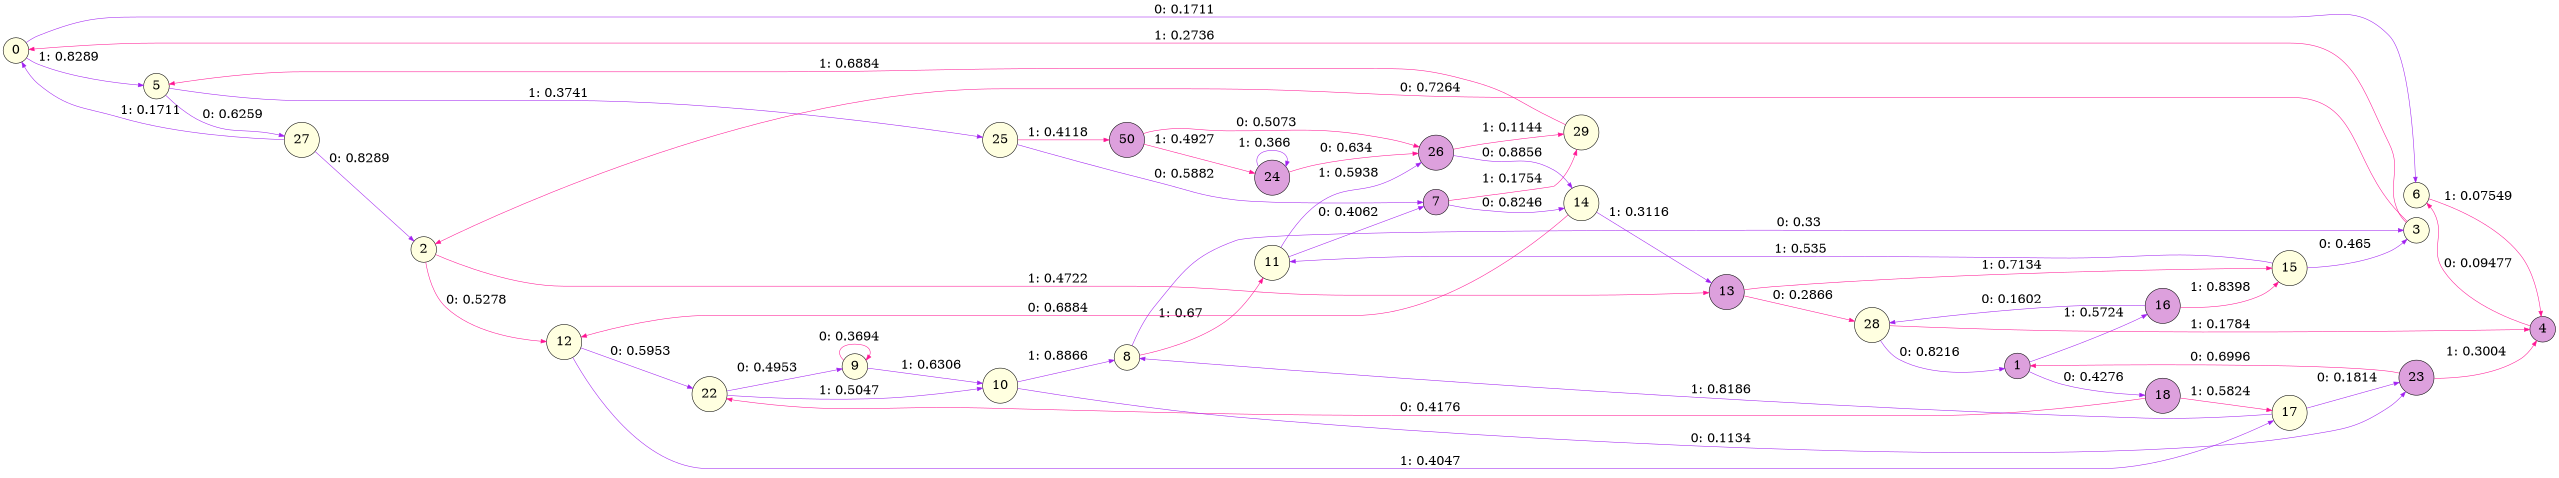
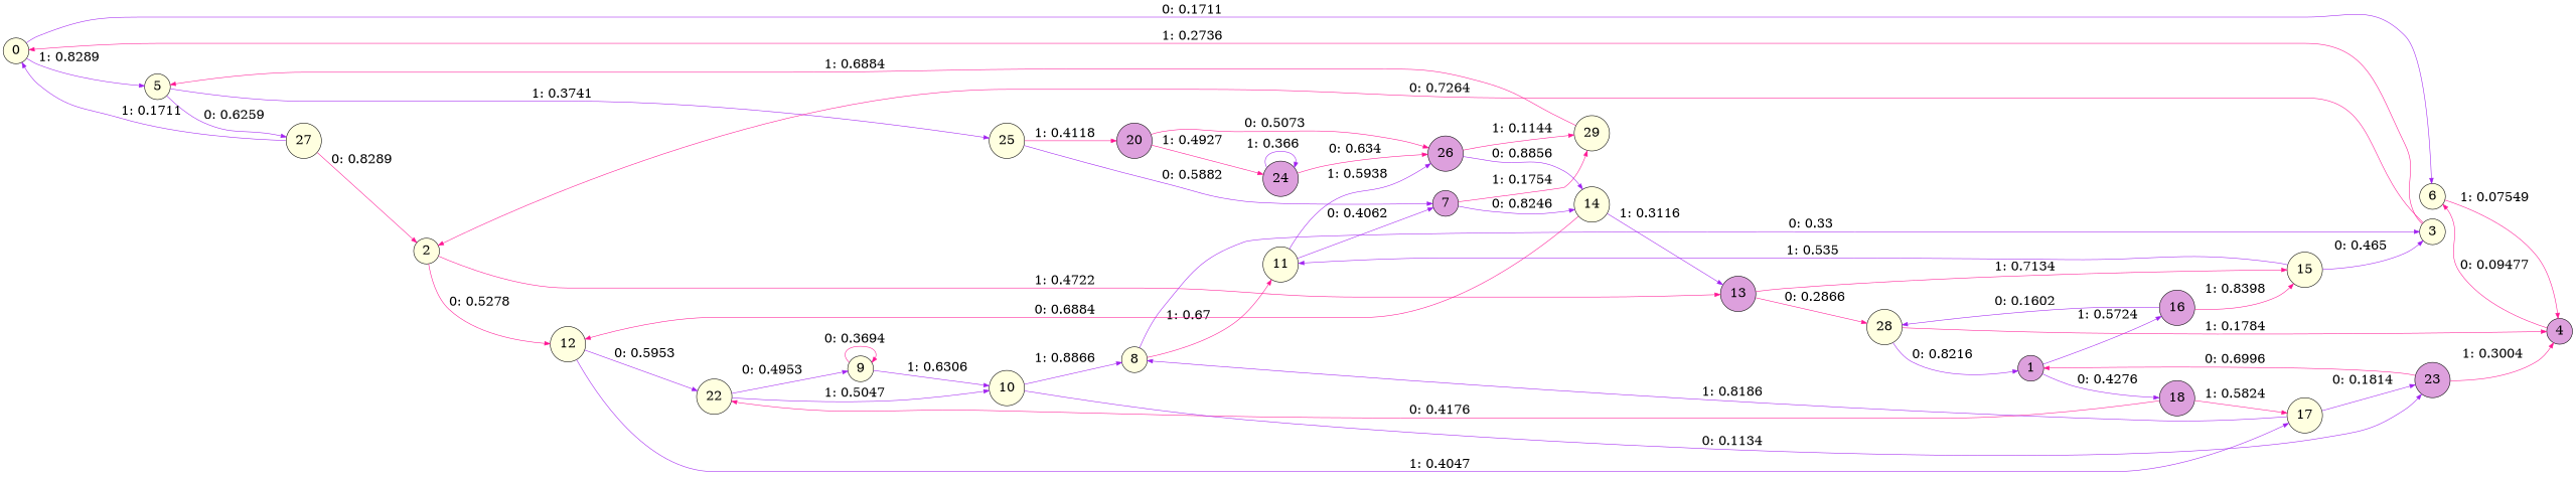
  digraph {
    rankdir=LR
    node [fillcolor=lightyellow fontsize=24 shape=circle style=filled]
    edge [color=purple fontsize=24]
    0
    6
    5
    4 [fillcolor=plum]
    27
    25
    2
    7 [fillcolor=plum]
-   20 [fillcolor=plum label=50]
+   20 [fillcolor=plum]
    1 [fillcolor=plum]
    18 [fillcolor=plum]
    16 [fillcolor=plum]
    22
    17
    28
    15
    9
    10
    8
    23 [fillcolor=plum]
    3
    11
    12
    13 [fillcolor=plum]
    14
    29
    26 [fillcolor=plum]
    24 [fillcolor=plum]
    0 -> 6 [label="0: 0.1711   "]
    0 -> 5 [label="1: 0.8289   "]
    6 -> 4 [color=deeppink label="1: 0.07549  "]
    5 -> 27 [label="0: 0.6259   "]
    5 -> 25 [label="1: 0.3741   "]
    4 -> 6 [color=deeppink label="0: 0.09477  "]
    27 -> 0 [label="1: 0.1711   "]
-   27 -> 2 [label="0: 0.8289   "]
+   27 -> 2 [color=deeppink label="0: 0.8289   "]
    25 -> 7 [label="0: 0.5882   "]
    25 -> 20 [color=deeppink label="1: 0.4118   "]
    2 -> 12 [color=deeppink label="0: 0.5278   "]
    2 -> 13 [color=deeppink label="1: 0.4722   "]
    7 -> 14 [label="0: 0.8246   "]
    7 -> 29 [color=deeppink label="1: 0.1754   "]
    20 -> 26 [color=deeppink label="0: 0.5073   "]
    20 -> 24 [color=deeppink label="1: 0.4927   "]
    1 -> 18 [label="0: 0.4276   "]
    1 -> 16 [label="1: 0.5724   "]
    18 -> 22 [color=deeppink label="0: 0.4176   "]
    18 -> 17 [color=deeppink label="1: 0.5824   "]
    16 -> 28 [label="0: 0.1602   "]
    16 -> 15 [color=deeppink label="1: 0.8398   "]
    22 -> 9 [label="0: 0.4953   "]
    22 -> 10 [label="1: 0.5047   "]
    17 -> 8 [label="1: 0.8186   "]
    17 -> 23 [label="0: 0.1814   "]
    28 -> 4 [color=deeppink label="1: 0.1784   "]
    28 -> 1 [label="0: 0.8216   "]
    15 -> 3 [label="0: 0.465    "]
    15 -> 11 [label="1: 0.535    "]
    9 -> 9 [color=deeppink label="0: 0.3694   "]
    9 -> 10 [label="1: 0.6306   "]
    10 -> 8 [label="1: 0.8866   "]
    10 -> 23 [label="0: 0.1134   "]
    8 -> 3 [label="0: 0.33     "]
    8 -> 11 [color=deeppink label="1: 0.67     "]
    23 -> 4 [color=deeppink label="1: 0.3004   "]
    23 -> 1 [color=deeppink label="0: 0.6996   "]
    3 -> 0 [color=deeppink label="1: 0.2736   "]
    3 -> 2 [color=deeppink label="0: 0.7264   "]
    11 -> 7 [label="0: 0.4062   "]
    11 -> 26 [label="1: 0.5938   "]
    12 -> 22 [label="0: 0.5953   "]
    12 -> 17 [label="1: 0.4047   "]
    13 -> 28 [color=deeppink label="0: 0.2866   "]
    13 -> 15 [color=deeppink label="1: 0.7134   "]
    14 -> 12 [color=deeppink label="0: 0.6884   "]
    14 -> 13 [label="1: 0.3116   "]
    29 -> 5 [color=deeppink label="1: 0.6884   "]
    26 -> 14 [label="0: 0.8856   "]
    26 -> 29 [color=deeppink label="1: 0.1144   "]
    24 -> 26 [color=deeppink label="0: 0.634    "]
    24 -> 24 [label="1: 0.366    "]
  }
